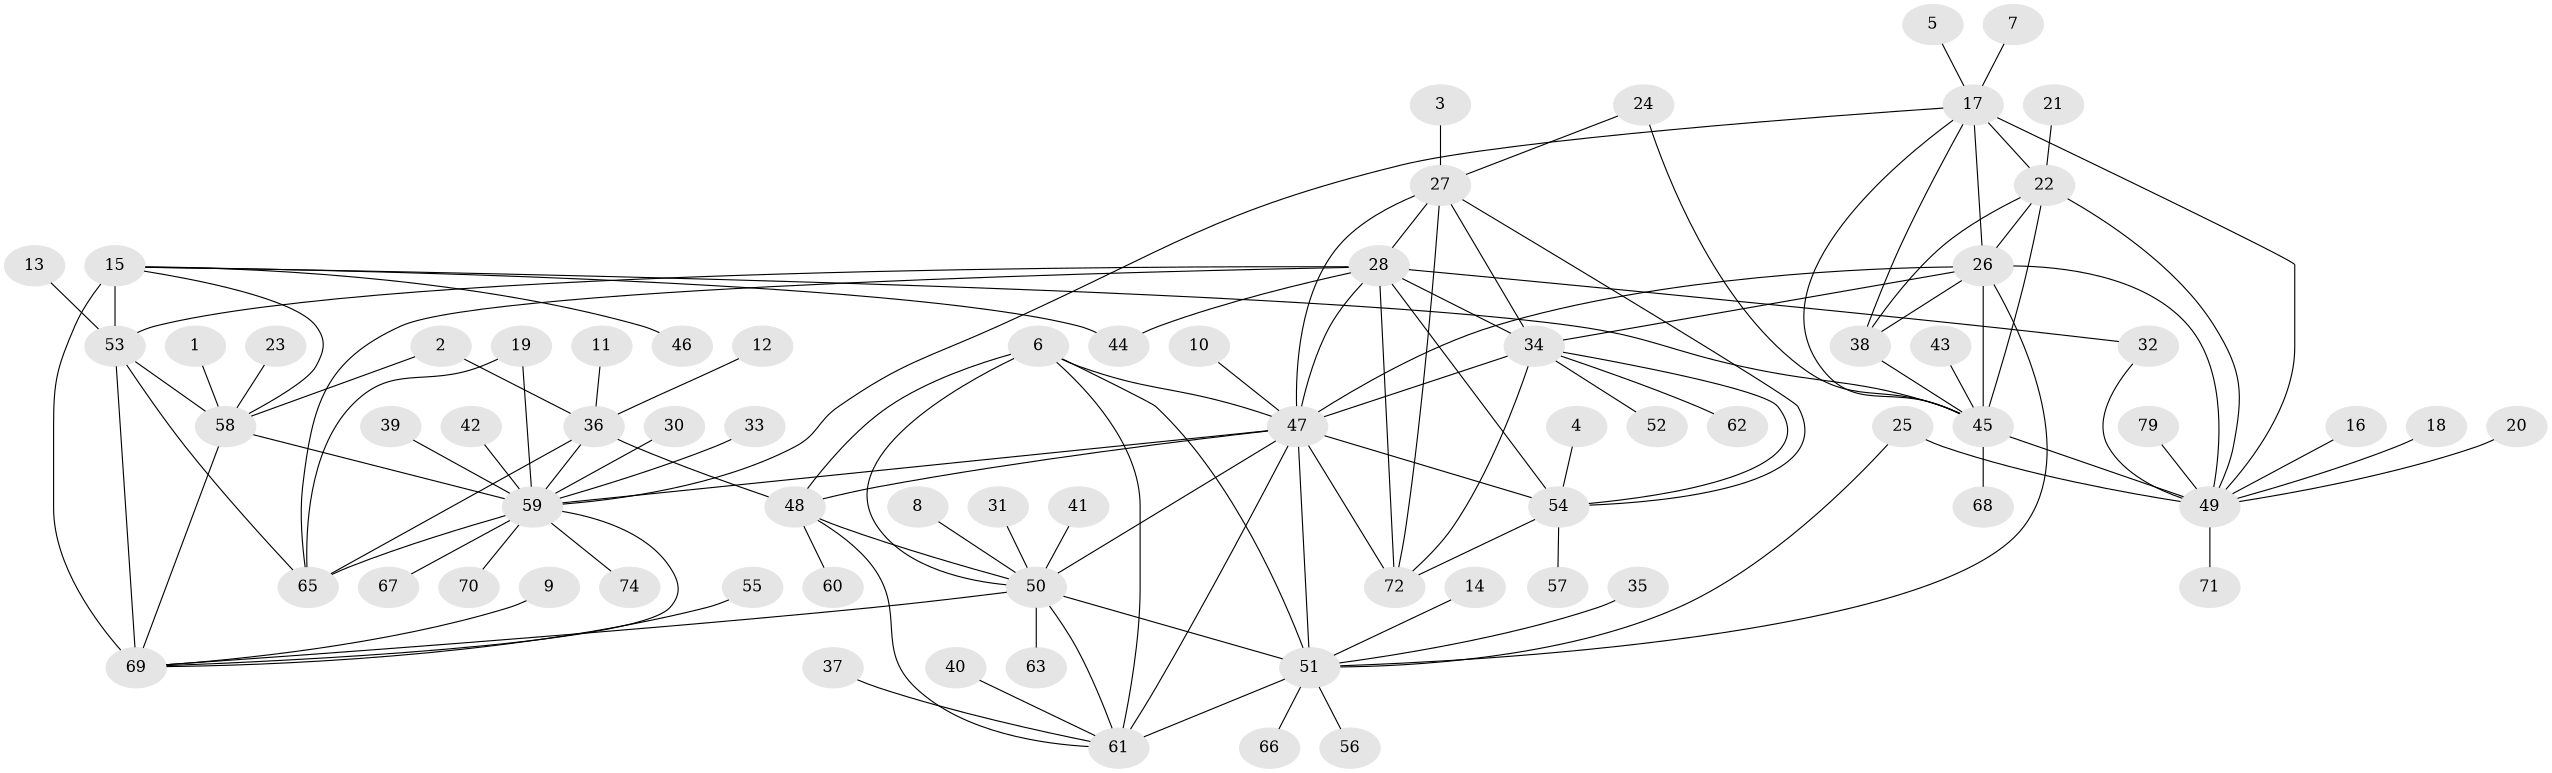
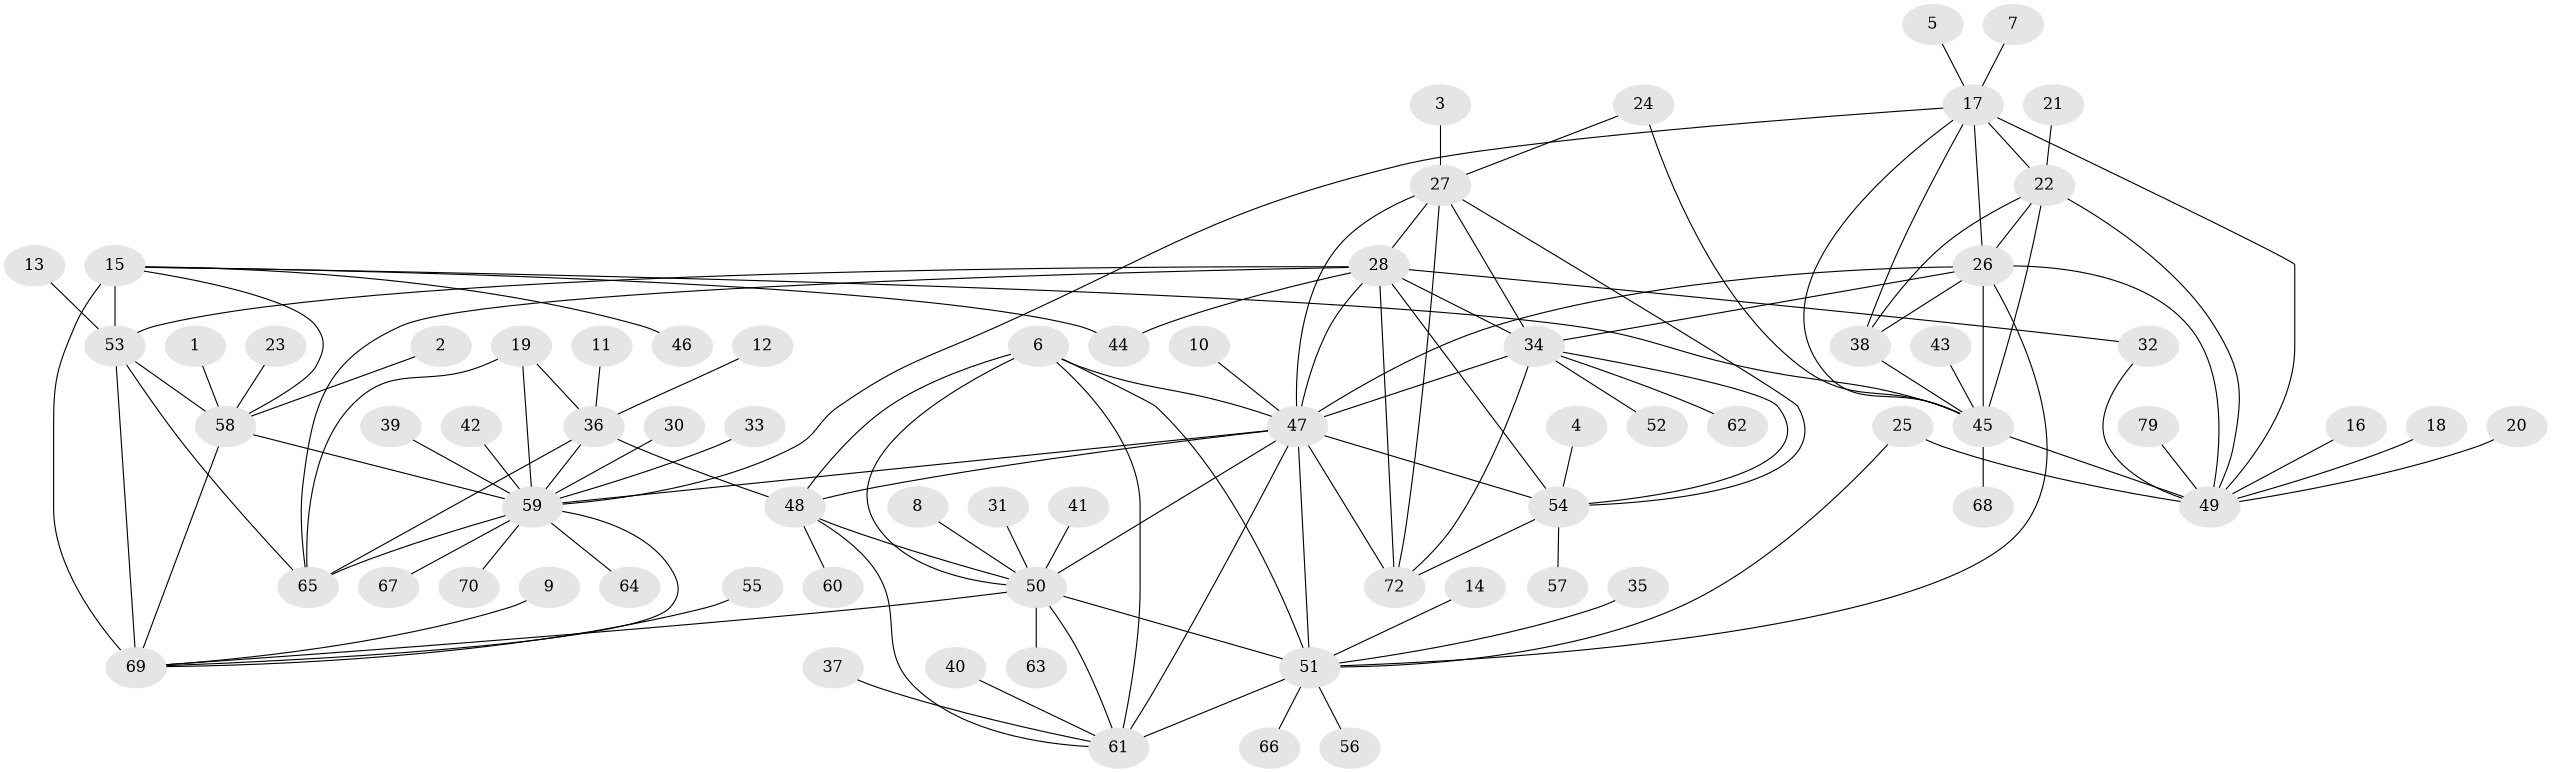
  graph {
    node [color=gray90 style=filled]
    edge [weight=1.0]
    1
    58
    69
    59
    2
    3
    27
    54
    47
    34
    28
    72
    4
    57
    5
    17
    45
    49
    22
    26
    38
    6
    48
    50
    51
    61
    60
    63
    56
    66
    7
    8
    9
    10
    11
    36
    65
    12
    13
    53
    14
    15
    44
    46
    68
    16
-   71
-   64 [label=74]
+   64
    67
    70
    18
    19
    20
    21
    23
    24
    25
    52
    62
    32
    n61 [label=79]
    30
    31
    33
    35
    37
    39
    40
    41
    42
    43
    55
    1 -- 58
    58 -- 69
    58 -- 59
    59 -- 69
    59 -- 65 [weight=4.0]
    59 -- 64
    59 -- 67
    59 -- 70
    2 -- 58
    3 -- 27
    27 -- 54
    27 -- 47
    27 -- 34
    27 -- 28 [weight=2.0]
    27 -- 72
    54 -- 72
    54 -- 57
    47 -- 59
    47 -- 54 [weight=2.0]
    47 -- 72
    47 -- 48
    47 -- 50
    47 -- 51
    47 -- 61 [weight=2.0]
    34 -- 54
    34 -- 47
    34 -- 72
    34 -- 52
    34 -- 62
    28 -- 54 [weight=2.0]
    28 -- 47 [weight=2.0]
    28 -- 34 [weight=2.0]
    28 -- 72 [weight=2.0]
    28 -- 65
    28 -- 53
    28 -- 44
    28 -- 32
    4 -- 54
    5 -- 17
    17 -- 59
    17 -- 45
    17 -- 49 [weight=2.0]
    17 -- 22
    17 -- 26
    17 -- 38
    45 -- 49 [weight=2.0]
    45 -- 68
-   49 -- 71
    22 -- 45
    22 -- 49 [weight=2.0]
    22 -- 26
    22 -- 38
    26 -- 47
    26 -- 34
    26 -- 45
    26 -- 49 [weight=2.0]
    26 -- 38
    26 -- 51
    38 -- 45
    6 -- 47
    6 -- 48
    6 -- 50
    6 -- 51
    6 -- 61 [weight=2.0]
    48 -- 50
    48 -- 61 [weight=2.0]
    48 -- 60
    50 -- 69
    50 -- 51
    50 -- 61 [weight=2.0]
    50 -- 63
    51 -- 61 [weight=2.0]
    51 -- 56
    51 -- 66
    7 -- 17
    8 -- 50
    9 -- 69
    10 -- 47
    11 -- 36
    36 -- 59 [weight=4.0]
    36 -- 48
    36 -- 65 [weight=4.0]
    12 -- 36
    13 -- 53
    53 -- 58 [weight=2.0]
    53 -- 69 [weight=2.0]
    53 -- 65
    14 -- 51
    15 -- 58 [weight=3.0]
    15 -- 69 [weight=3.0]
    15 -- 45
    15 -- 53 [weight=6.0]
    15 -- 44
    15 -- 46
    16 -- 49
    18 -- 49
    19 -- 59 [weight=2.0]
-   2 -- 36 [weight=2.0]
+   19 -- 36 [weight=2.0]
    19 -- 65 [weight=2.0]
    20 -- 49
    21 -- 22
    23 -- 58
    24 -- 27
    24 -- 45
    25 -- 49 [weight=2.0]
    25 -- 51
    32 -- 49
    n61 -- 49
    30 -- 59
    31 -- 50
    33 -- 59
    35 -- 51
    37 -- 61
    39 -- 59
    40 -- 61
    41 -- 50
    42 -- 59
    43 -- 45
    55 -- 69
  }
